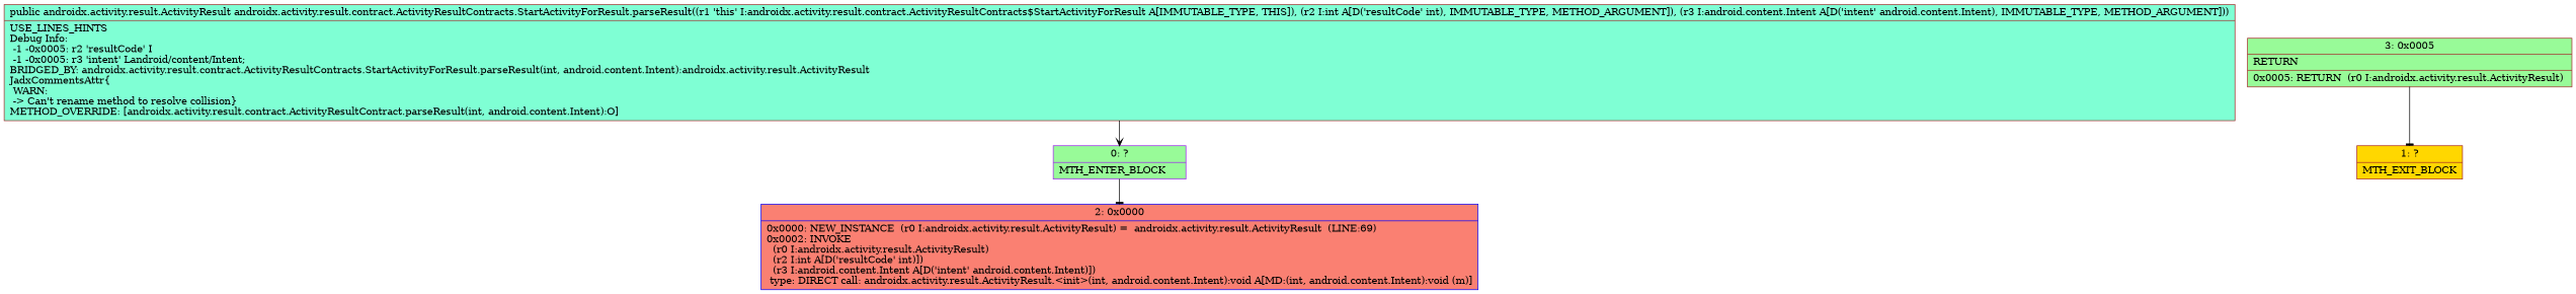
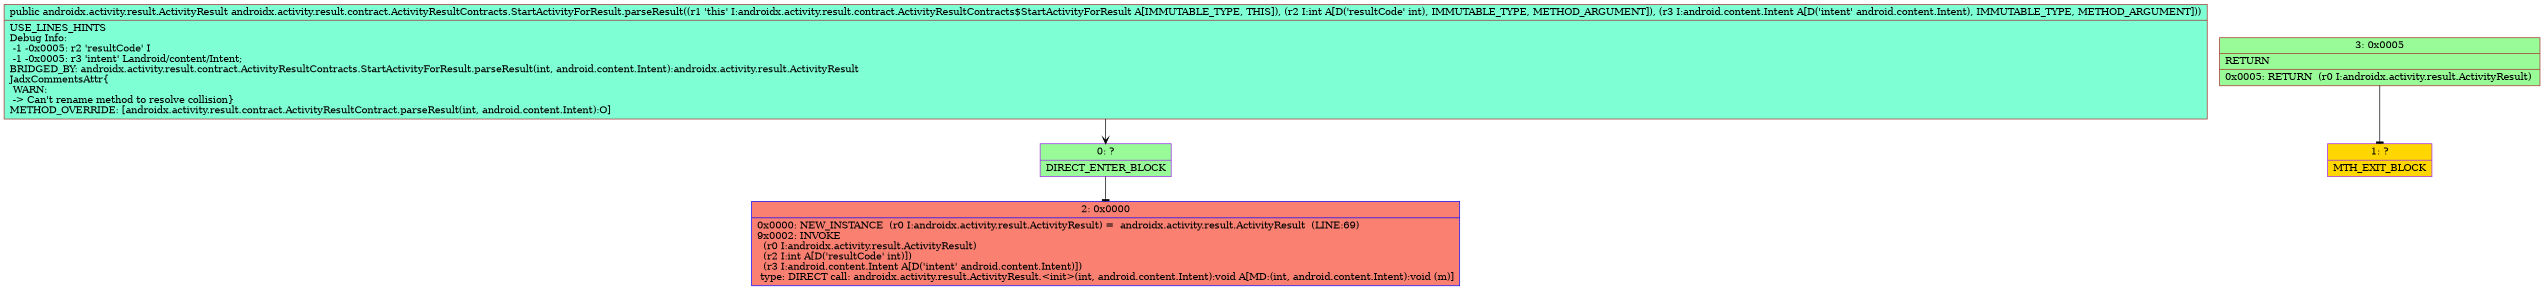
  digraph {
    node [color=purple fillcolor=palegreen shape=record style=filled]
    edge [arrowhead=tee color=black]
-   n1 [label="{0\:\ ?|MTH_ENTER_BLOCK\l}"]
-   n2 [color=blue fillcolor=salmon label="{2\:\ 0x0000|0x0000: NEW_INSTANCE  (r0 I:androidx.activity.result.ActivityResult) =  androidx.activity.result.ActivityResult  (LINE:69)\l0x0002: INVOKE  \l  (r0 I:androidx.activity.result.ActivityResult)\l  (r2 I:int A[D('resultCode' int)])\l  (r3 I:android.content.Intent A[D('intent' android.content.Intent)])\l type: DIRECT call: androidx.activity.result.ActivityResult.\<init\>(int, android.content.Intent):void A[MD:(int, android.content.Intent):void (m)]\l}"]
+   n1 [label="{0\:\ ?|DIRECT_ENTER_BLOCK\l}"]
+   n2 [color=blue fillcolor=salmon label="{2\:\ 0x0000|0x0000: NEW_INSTANCE  (r0 I:androidx.activity.result.ActivityResult) =  androidx.activity.result.ActivityResult  (LINE:69)\l9x0002: INVOKE  \l  (r0 I:androidx.activity.result.ActivityResult)\l  (r2 I:int A[D('resultCode' int)])\l  (r3 I:android.content.Intent A[D('intent' android.content.Intent)])\l type: DIRECT call: androidx.activity.result.ActivityResult.\<init\>(int, android.content.Intent):void A[MD:(int, android.content.Intent):void (m)]\l}"]
    n3 [color=brown label="{3\:\ 0x0005|RETURN\l|0x0005: RETURN  (r0 I:androidx.activity.result.ActivityResult) \l}"]
-   n4 [color=brown fillcolor=gold label="{1\:\ ?|MTH_EXIT_BLOCK\l}"]
+   n4 [fillcolor=gold label="{1\:\ ?|MTH_EXIT_BLOCK\l}"]
    n5 [color=brown fillcolor=aquamarine label="{public androidx.activity.result.ActivityResult androidx.activity.result.contract.ActivityResultContracts.StartActivityForResult.parseResult((r1 'this' I:androidx.activity.result.contract.ActivityResultContracts$StartActivityForResult A[IMMUTABLE_TYPE, THIS]), (r2 I:int A[D('resultCode' int), IMMUTABLE_TYPE, METHOD_ARGUMENT]), (r3 I:android.content.Intent A[D('intent' android.content.Intent), IMMUTABLE_TYPE, METHOD_ARGUMENT]))  | USE_LINES_HINTS\lDebug Info:\l  \-1 \-0x0005: r2 'resultCode' I\l  \-1 \-0x0005: r3 'intent' Landroid\/content\/Intent;\lBRIDGED_BY: androidx.activity.result.contract.ActivityResultContracts.StartActivityForResult.parseResult(int, android.content.Intent):androidx.activity.result.ActivityResult\lJadxCommentsAttr\{\l WARN: \l \-\> Can't rename method to resolve collision\}\lMETHOD_OVERRIDE: [androidx.activity.result.contract.ActivityResultContract.parseResult(int, android.content.Intent):O]\l}"]
    n1 -> n2
    n3 -> n4
    n5 -> n1 [arrowhead=vee]
  }
